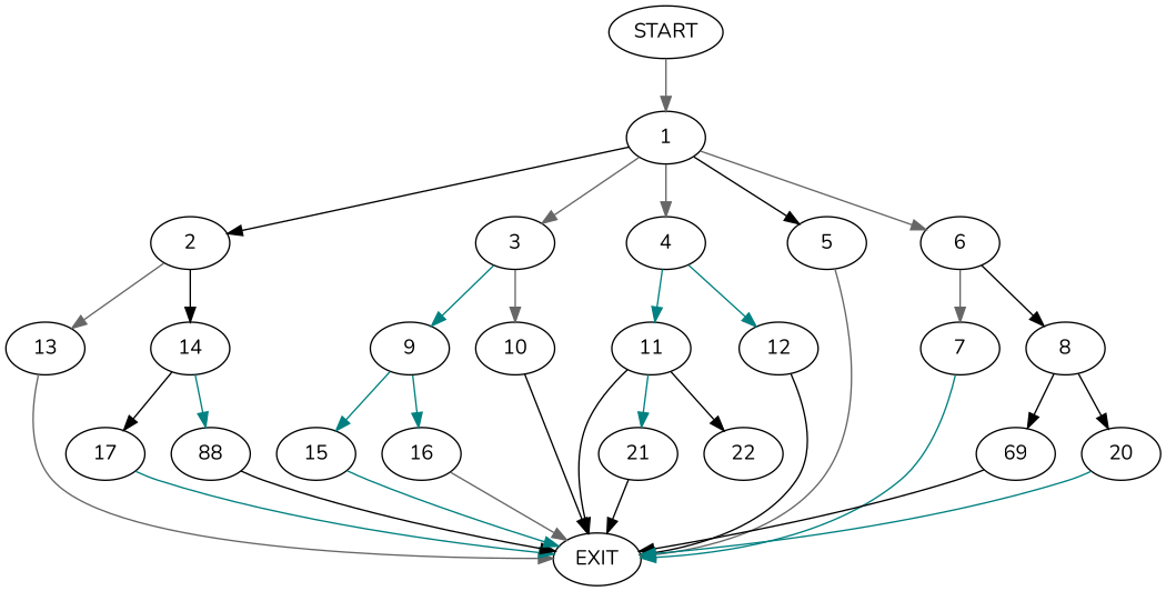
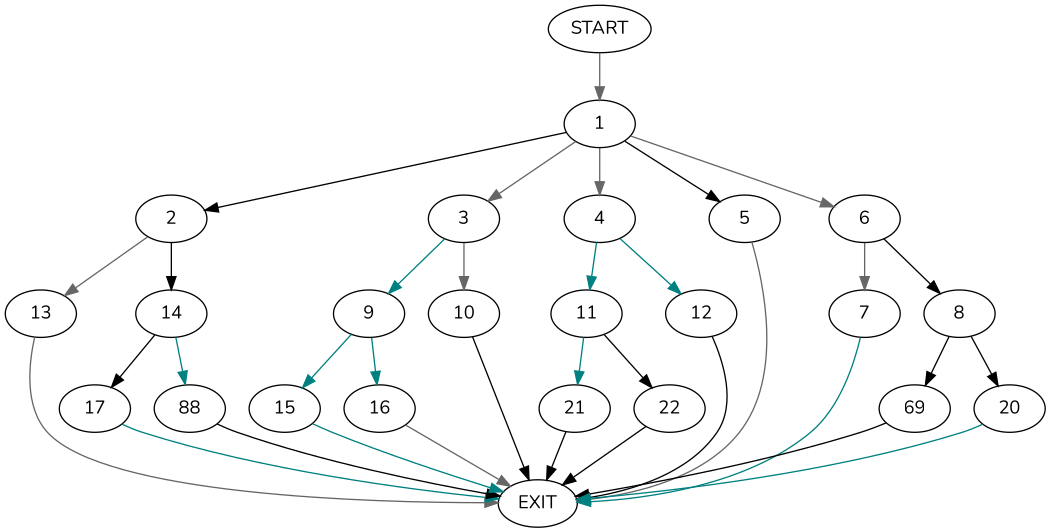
  digraph {
    fontname=Nunito
    node [fontname=Nunito]
    edge [color=black fontname=Nunito]
    n1 [label=START]
    1
    2
    3
    4
    5
    6
    n8 [label=EXIT]
    13
    14
    9
    10
    11
    12
    7
    8
    17
    n18 [label=88]
    15
    16
    21
    22
    n23 [label=69]
    20
    n1 -> 1 [color=gray40]
    1 -> 2
    1 -> 3 [color=gray40]
    1 -> 4 [color=gray40]
    1 -> 5
    1 -> 6 [color=gray40]
    2 -> 13 [color=gray40]
    2 -> 14
    3 -> 9 [color=teal]
    3 -> 10 [color=gray40]
    4 -> 11 [color=teal]
    4 -> 12 [color=teal]
    5 -> n8 [color=gray40]
    6 -> 7 [color=gray40]
    6 -> 8
    13 -> n8 [color=gray40]
    14 -> 17
    14 -> n18 [color=teal]
    9 -> 15 [color=teal]
    9 -> 16 [color=teal]
    10 -> n8
    11 -> 21 [color=teal]
    11 -> 22
    12 -> n8
    7 -> n8 [color=teal]
    8 -> n23
    8 -> 20
    17 -> n8 [color=teal]
    n18 -> n8
    15 -> n8 [color=teal]
    16 -> n8 [color=gray40]
    21 -> n8
-   11 -> n8
+   22 -> n8
    n23 -> n8
    20 -> n8 [color=teal]
  }
